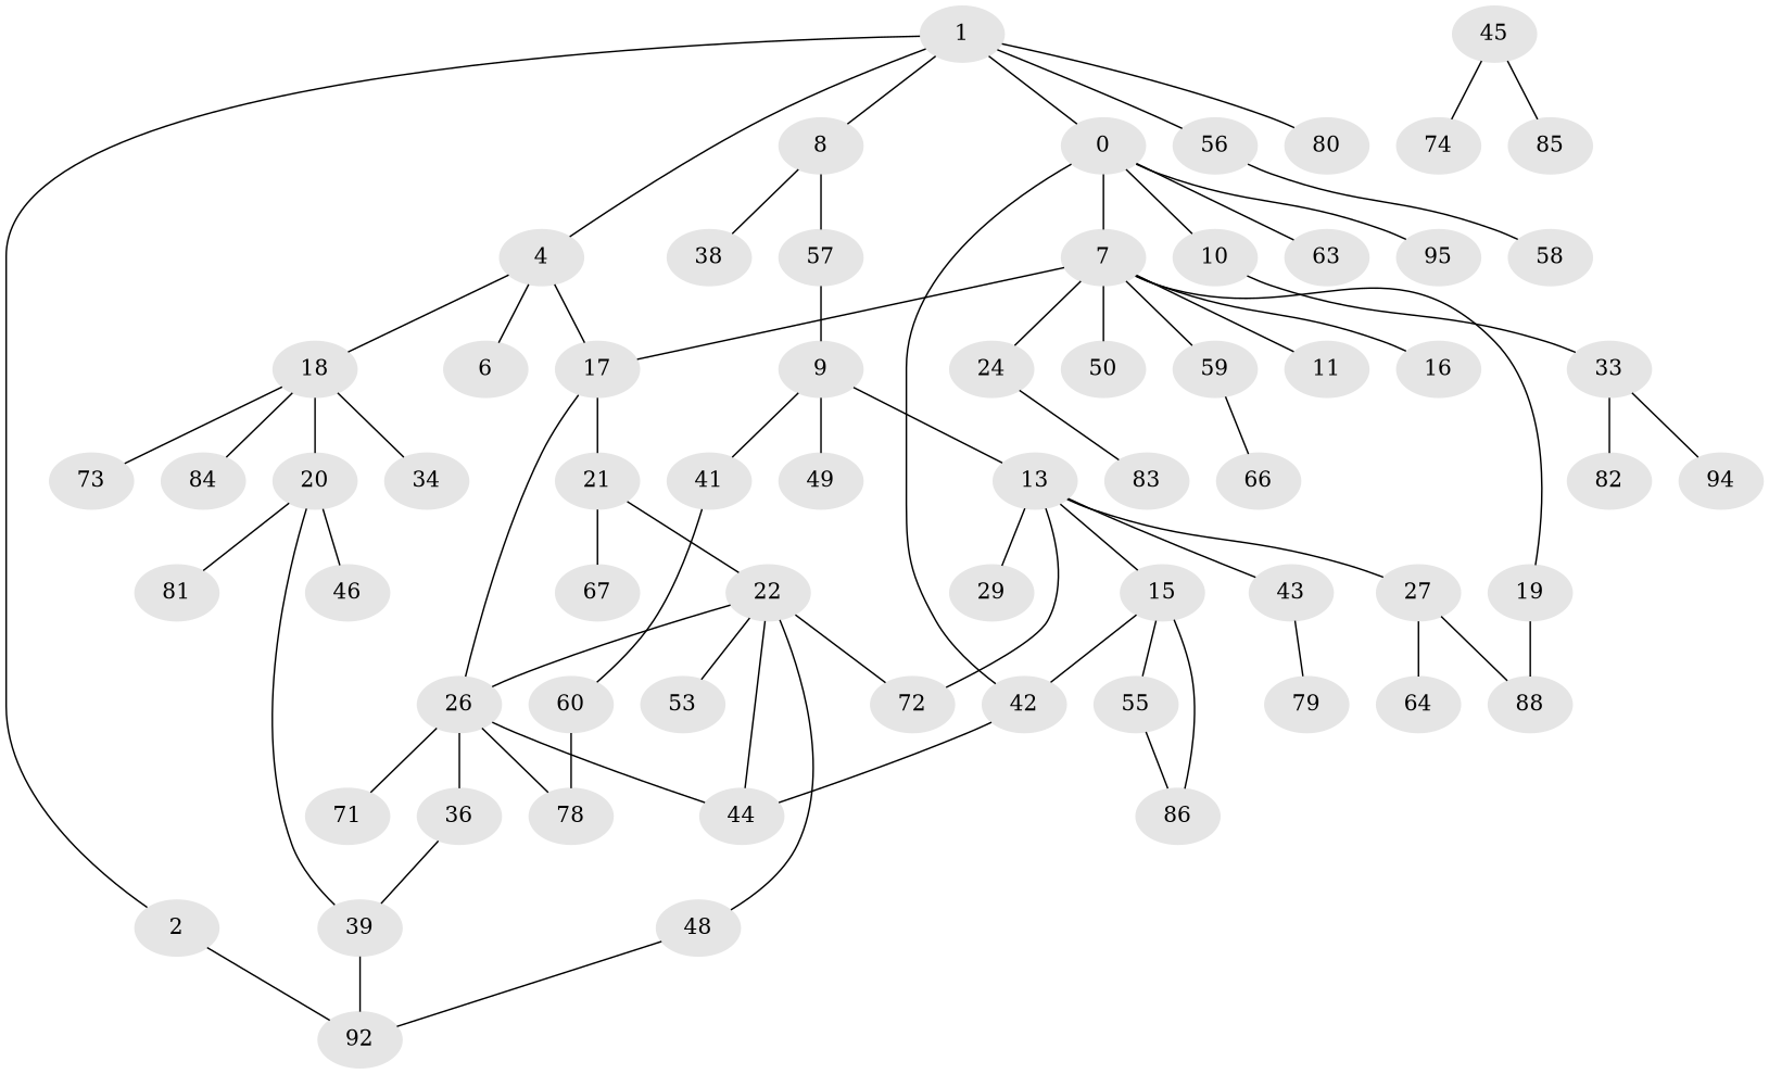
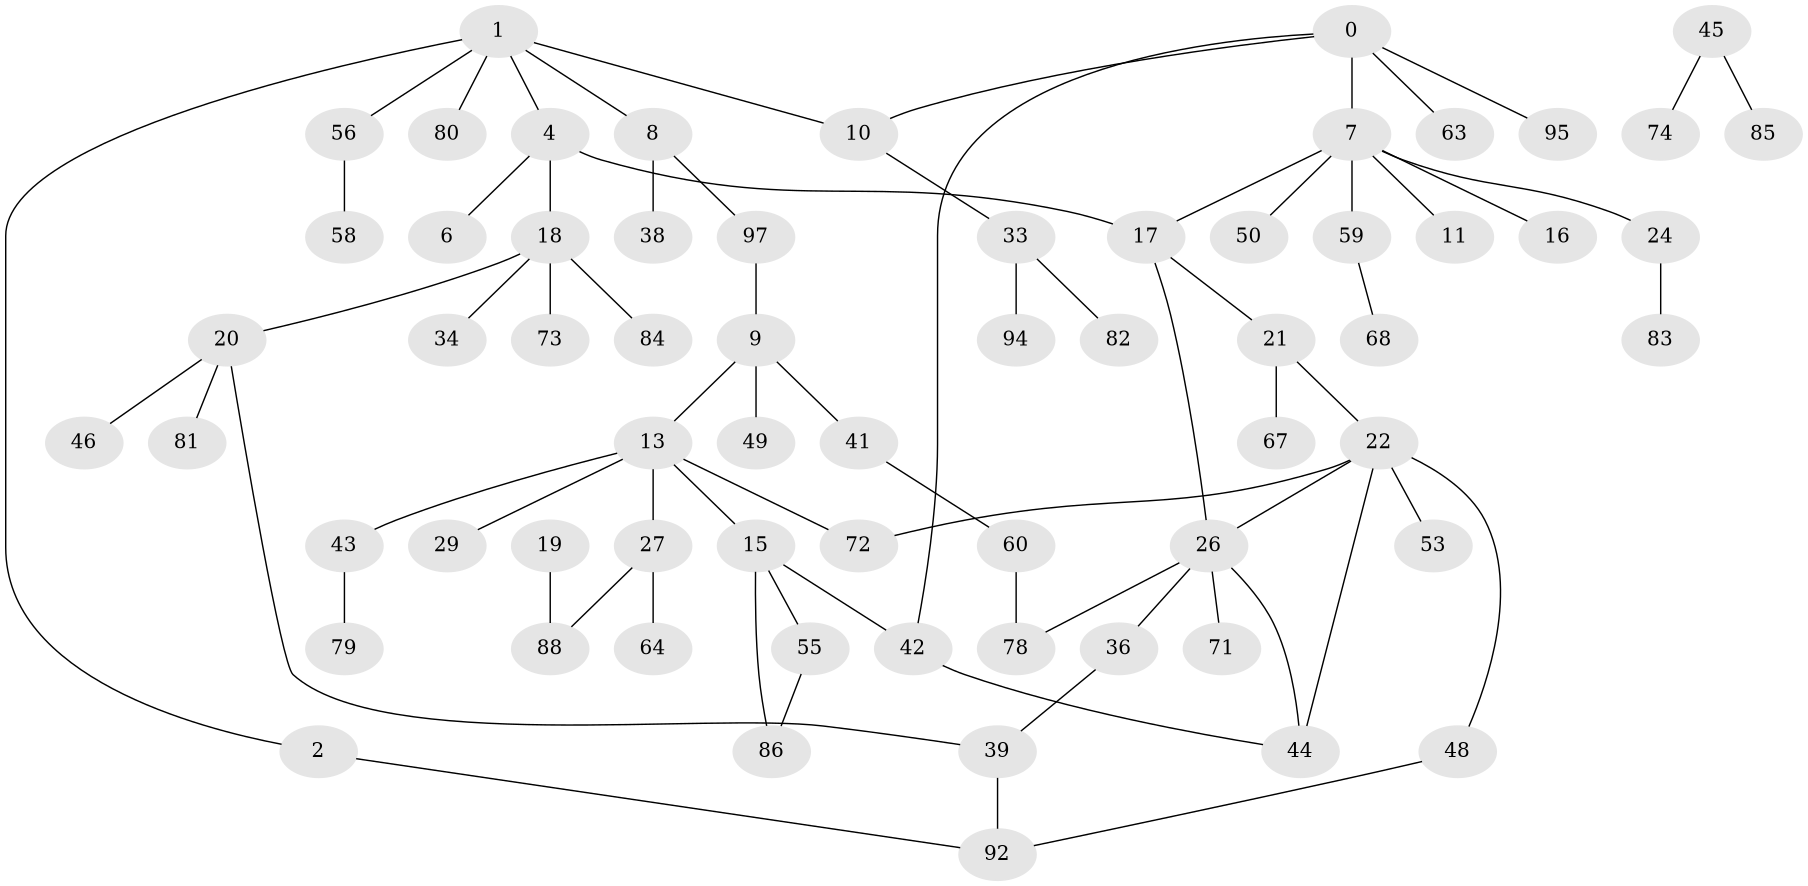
  graph {
    node [color=gray90 style=filled]
    1 [super="+5"]
    2 [super="+75"]
    n3 [label=0 super="+51"]
    4 [super="+47"]
    8 [super="+12"]
    56
    80
    92
    7 [super="+23"]
    10 [super="+35"]
    42
    63
    95
    6
    17 [super="+40"]
    18 [super="+65"]
    38
-   57
+   57 [label=97]
    58
    11 [super="+89"]
    16
    19 [super="+93"]
    24 [super="+37"]
    50
    59 [super="+90"]
    n26 [label=33 super="+70"]
    44 [super="+87"]
    21 [super="+33"]
    26 [super="+66"]
    20 [super="+28"]
    34
    73
    84
    88
    83
-   68 [label=66]
+   68
    9 [super="+32"]
    13 [super="+14"]
    41
    49
    15 [super="+25"]
    27 [super="+91"]
    29
    43 [super="+54"]
    72
    60 [super="+69"]
    82
    94
    55
    86
    64
    79
    22 [super="+30"]
    67
    36 [super="+52"]
    71
    78
    39 [super="+77"]
    46
    81
    48 [super="+62"]
    53
    45 [super="+61"]
    74 [super="+76"]
    85
    1 -- 2
-   1 -- n3
+   1 -- 10
    1 -- 4
    1 -- 8
    1 -- 56
    1 -- 80
    2 -- 92
    n3 -- 7
    n3 -- 10
    n3 -- 42
    n3 -- 63
    n3 -- 95
    4 -- 6
    4 -- 17
    4 -- 18
    8 -- 38
    8 -- 57
    56 -- 58
    7 -- 17
    7 -- 11
    7 -- 16
-   7 -- 19
    7 -- 24
    7 -- 50
    7 -- 59 [weight=2]
    10 -- n26
    42 -- 44
    17 -- 21
    17 -- 26
    18 -- 20
    18 -- 34
    18 -- 73
    18 -- 84
    57 -- 9
    19 -- 88
    24 -- 83
    59 -- 68
    n26 -- 82
    n26 -- 94
    21 -- 22
    21 -- 67
    26 -- 44
    26 -- 36
    26 -- 71
    26 -- 78
    20 -- 39
    20 -- 46
    20 -- 81
    9 -- 13
    9 -- 41
    9 -- 49
    13 -- 15
    13 -- 27
    13 -- 29
    13 -- 43
    13 -- 72
    41 -- 60
    15 -- 42
    15 -- 55
    15 -- 86
    27 -- 88
    27 -- 64
    43 -- 79
    60 -- 78
    55 -- 86
    22 -- 44
    22 -- 26
    22 -- 72
    22 -- 48
    22 -- 53
    36 -- 39
    39 -- 92
    48 -- 92
    45 -- 74
    45 -- 85
  }
